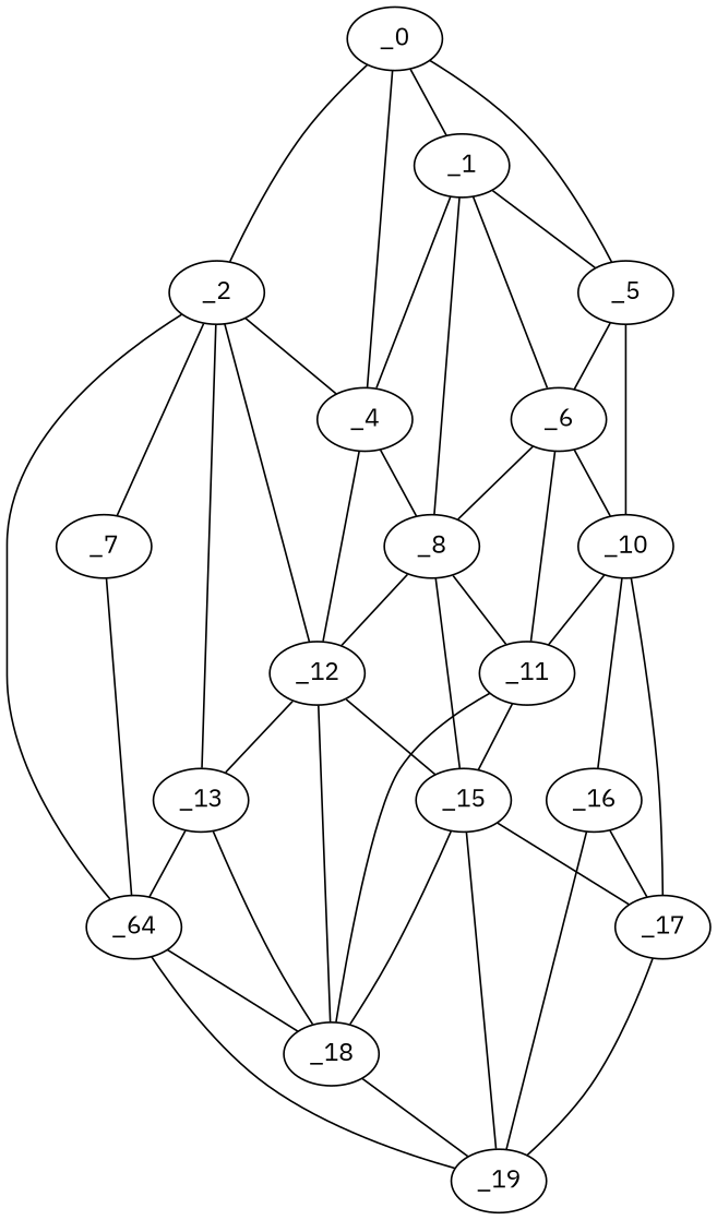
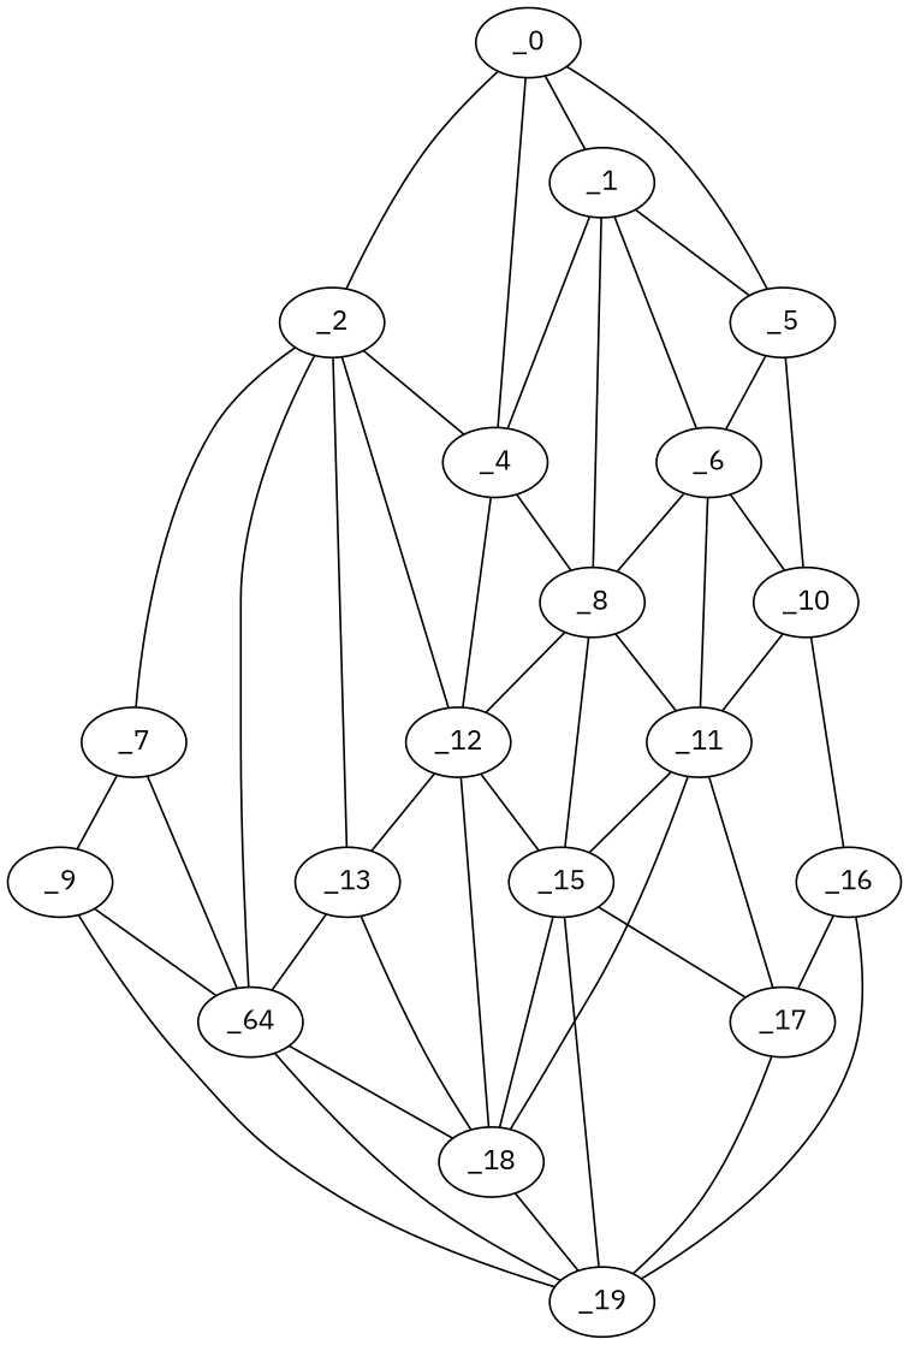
  graph {
    fontname="IBM Plex Sans"
    node [fontname="IBM Plex Sans" x=82 y=64]
    edge [fontname="IBM Plex Sans" valence=2]
    _0 [x=50 y=21]
    _1 [x=54 y=31]
    _2 [x=56]
    _4 [x=57 y=52]
    _5 [x=60 y=20]
    _6 [x=66 y=28]
    _8 [x=74 y=36]
    _7 [x=69 y=100]
    _12 [y=57]
    _13 [x=83]
    n11 [label=_64 x=83 y=71]
    _10 [y=16]
    _11 [y=26]
    _15 [x=87 y=40]
+   _9 [x=79 y=106]
    _18 [x=88 y=54]
    _19 [x=93 y=43]
    _16 [x=88 y=20]
    _17 [x=88 y=27]
    _0 -- _1
    _0 -- _2 [valence=1]
    _0 -- _4 [valence=1]
    _0 -- _5 [valence=1]
    _1 -- _4
    _1 -- _5 [valence=1]
    _1 -- _6
    _1 -- _8
    _2 -- _4 [valence=1]
    _2 -- _7 [valence=1]
    _2 -- _12
    _2 -- _13
    _2 -- n11
    _4 -- _8 [valence=1]
    _4 -- _12
    _5 -- _6 [valence=1]
    _5 -- _10
    _6 -- _8
    _6 -- _10
    _6 -- _11
    _8 -- _12
    _8 -- _11
    _8 -- _15 [valence=1]
    _7 -- n11
+   _7 -- _9 [valence=1]
    _12 -- _13
    _12 -- _15
    _12 -- _18
    _13 -- n11
    _13 -- _18
    n11 -- _18 [valence=1]
    n11 -- _19 [valence=1]
    _10 -- _11 [valence=1]
    _10 -- _16 [valence=1]
    _11 -- _15
    _11 -- _18
-   _10 -- _17 [valence=1]
+   _11 -- _17 [valence=1]
    _15 -- _18
    _15 -- _19 [valence=1]
    _15 -- _17
+   _9 -- n11
+   _9 -- _19 [valence=1]
    _18 -- _19
    _16 -- _19 [valence=1]
    _16 -- _17
    _17 -- _19 [valence=1]
  }
